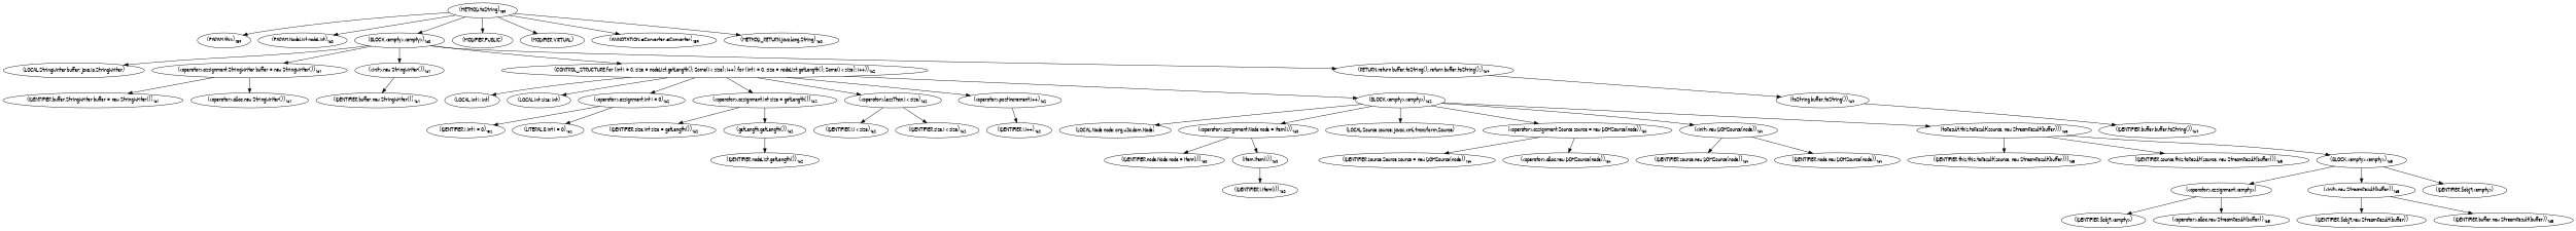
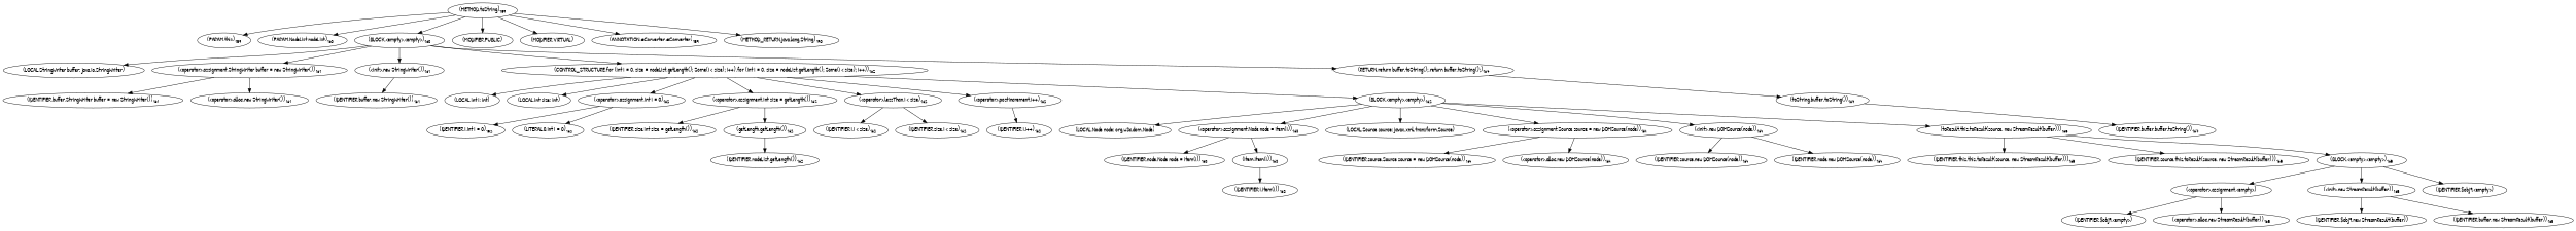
  digraph {
    fontname="Patrick Hand"
    node [fontname="Patrick Hand"]
    edge [fontname="Patrick Hand"]
    n1 [label=<(METHOD,toString)<SUB>159</SUB>>]
    n2 [label=<(PARAM,this)<SUB>159</SUB>>]
    n3 [label=<(PARAM,NodeList nodeList)<SUB>160</SUB>>]
    n4 [label=<(BLOCK,&lt;empty&gt;,&lt;empty&gt;)<SUB>160</SUB>>]
    n5 [label=<(MODIFIER,PUBLIC)>]
    n6 [label=<(MODIFIER,VIRTUAL)>]
    n7 [label=<(ANNOTATION,@Converter,@Converter)<SUB>159</SUB>>]
-   n8 [label=<(METHOD_RETURN,java.lang.String)<SUB>160</SUB>>]
+   n8 [label=<(METHOD_RETURN,java.lang.String)<SUB>190</SUB>>]
    n9 [label=<(LOCAL,StringWriter buffer: java.io.StringWriter)>]
    n10 [label=<(&lt;operator&gt;.assignment,StringWriter buffer = new StringWriter())<SUB>161</SUB>>]
    n11 [label=<(&lt;init&gt;,new StringWriter())<SUB>161</SUB>>]
    n12 [label=<(CONTROL_STRUCTURE,for (int i = 0, size = nodeList.getLength(); Some(i &lt; size); i++),for (int i = 0, size = nodeList.getLength(); Some(i &lt; size); i++))<SUB>162</SUB>>]
    n13 [label=<(RETURN,return buffer.toString();,return buffer.toString();)<SUB>167</SUB>>]
    n14 [label=<(IDENTIFIER,buffer,StringWriter buffer = new StringWriter())<SUB>161</SUB>>]
    n15 [label=<(&lt;operator&gt;.alloc,new StringWriter())<SUB>161</SUB>>]
    n16 [label=<(IDENTIFIER,buffer,new StringWriter())<SUB>161</SUB>>]
    n17 [label=<(LOCAL,int i: int)>]
    n18 [label=<(LOCAL,int size: int)>]
    n19 [label=<(&lt;operator&gt;.assignment,int i = 0)<SUB>162</SUB>>]
    n20 [label=<(&lt;operator&gt;.assignment,int size = getLength())<SUB>162</SUB>>]
    n21 [label=<(&lt;operator&gt;.lessThan,i &lt; size)<SUB>162</SUB>>]
    n22 [label=<(&lt;operator&gt;.postIncrement,i++)<SUB>162</SUB>>]
    n23 [label=<(BLOCK,&lt;empty&gt;,&lt;empty&gt;)<SUB>162</SUB>>]
    n24 [label=<(toString,buffer.toString())<SUB>167</SUB>>]
    n25 [label=<(IDENTIFIER,i,int i = 0)<SUB>152</SUB>>]
    n26 [label=<(LITERAL,0,int i = 0)<SUB>162</SUB>>]
    n27 [label=<(IDENTIFIER,size,int size = getLength())<SUB>162</SUB>>]
    n28 [label=<(getLength,getLength())<SUB>162</SUB>>]
    n29 [label=<(IDENTIFIER,i,i &lt; size)<SUB>162</SUB>>]
    n30 [label=<(IDENTIFIER,size,i &lt; size)<SUB>162</SUB>>]
    n31 [label=<(IDENTIFIER,i,i++)<SUB>162</SUB>>]
    n32 [label=<(LOCAL,Node node: org.w3c.dom.Node)>]
    n33 [label=<(&lt;operator&gt;.assignment,Node node = item(i))<SUB>163</SUB>>]
    n34 [label=<(LOCAL,Source source: javax.xml.transform.Source)>]
    n35 [label=<(&lt;operator&gt;.assignment,Source source = new DOMSource(node))<SUB>164</SUB>>]
    n36 [label=<(&lt;init&gt;,new DOMSource(node))<SUB>164</SUB>>]
    n37 [label=<(toResult,this.toResult(source, new StreamResult(buffer)))<SUB>165</SUB>>]
    n38 [label=<(IDENTIFIER,nodeList,getLength())<SUB>162</SUB>>]
    n39 [label=<(IDENTIFIER,node,Node node = item(i))<SUB>163</SUB>>]
    n40 [label=<(item,item(i))<SUB>163</SUB>>]
    n41 [label=<(IDENTIFIER,source,Source source = new DOMSource(node))<SUB>164</SUB>>]
    n42 [label=<(&lt;operator&gt;.alloc,new DOMSource(node))<SUB>164</SUB>>]
    n43 [label=<(IDENTIFIER,source,new DOMSource(node))<SUB>164</SUB>>]
    n44 [label=<(IDENTIFIER,node,new DOMSource(node))<SUB>164</SUB>>]
    n45 [label=<(IDENTIFIER,this,this.toResult(source, new StreamResult(buffer)))<SUB>165</SUB>>]
    n46 [label=<(IDENTIFIER,source,this.toResult(source, new StreamResult(buffer)))<SUB>165</SUB>>]
    n47 [label=<(BLOCK,&lt;empty&gt;,&lt;empty&gt;)<SUB>165</SUB>>]
    n48 [label=<(IDENTIFIER,i,item(i))<SUB>163</SUB>>]
    n49 [label=<(&lt;operator&gt;.assignment,&lt;empty&gt;)>]
    n50 [label=<(&lt;init&gt;,new StreamResult(buffer))<SUB>165</SUB>>]
    n51 [label=<(IDENTIFIER,$obj9,&lt;empty&gt;)>]
    n52 [label=<(IDENTIFIER,$obj9,&lt;empty&gt;)>]
    n53 [label=<(&lt;operator&gt;.alloc,new StreamResult(buffer))<SUB>165</SUB>>]
    n54 [label=<(IDENTIFIER,$obj9,new StreamResult(buffer))>]
    n55 [label=<(IDENTIFIER,buffer,new StreamResult(buffer))<SUB>165</SUB>>]
    n56 [label=<(IDENTIFIER,buffer,buffer.toString())<SUB>167</SUB>>]
    n1 -> n2
    n1 -> n3
    n1 -> n4
    n1 -> n5
    n1 -> n6
    n1 -> n7
    n1 -> n8
    n4 -> n9
    n4 -> n10
    n4 -> n11
    n4 -> n12
    n4 -> n13
    n10 -> n14
    n10 -> n15
    n11 -> n16
    n12 -> n17
    n12 -> n18
    n12 -> n19
    n12 -> n20
    n12 -> n21
    n12 -> n22
    n12 -> n23
    n13 -> n24
    n19 -> n25
    n19 -> n26
    n20 -> n27
    n20 -> n28
    n21 -> n29
    n21 -> n30
    n22 -> n31
    n23 -> n32
    n23 -> n33
    n23 -> n34
    n23 -> n35
    n23 -> n36
    n23 -> n37
    n24 -> n56
    n28 -> n38
    n33 -> n39
    n33 -> n40
    n35 -> n41
    n35 -> n42
    n36 -> n43
    n36 -> n44
    n37 -> n45
    n37 -> n46
    n37 -> n47
    n40 -> n48
    n47 -> n49
    n47 -> n50
    n47 -> n51
    n49 -> n52
    n49 -> n53
    n50 -> n54
    n50 -> n55
  }
